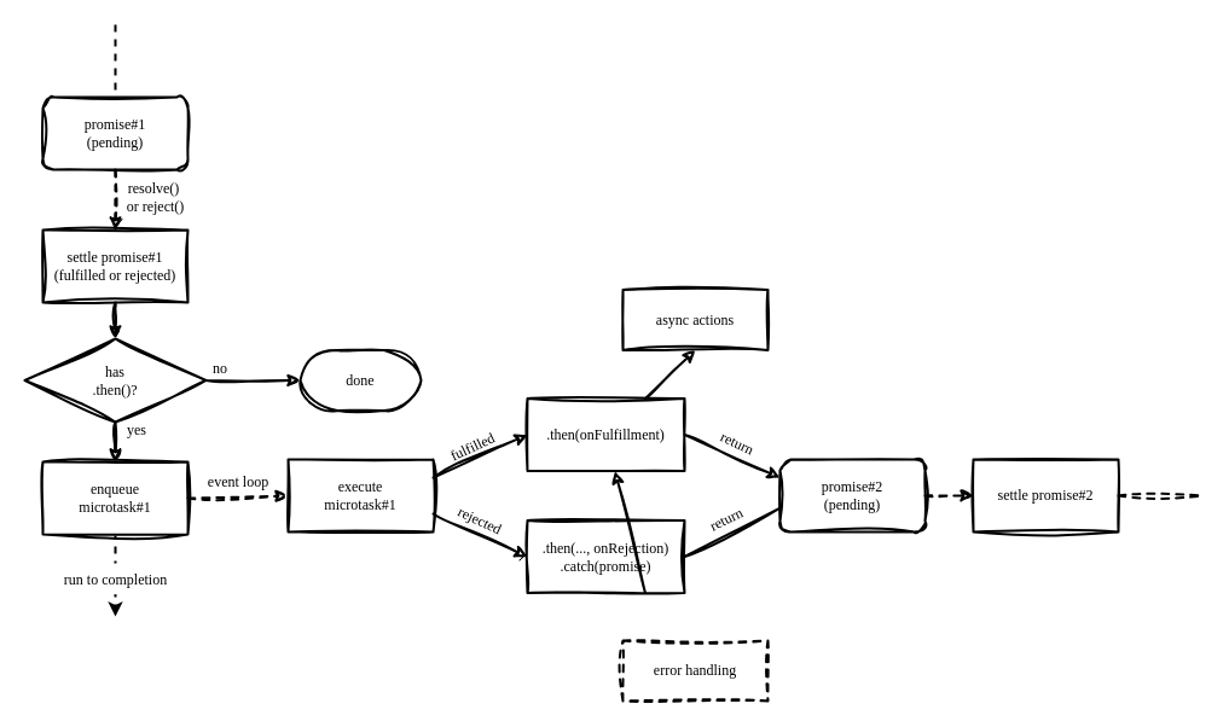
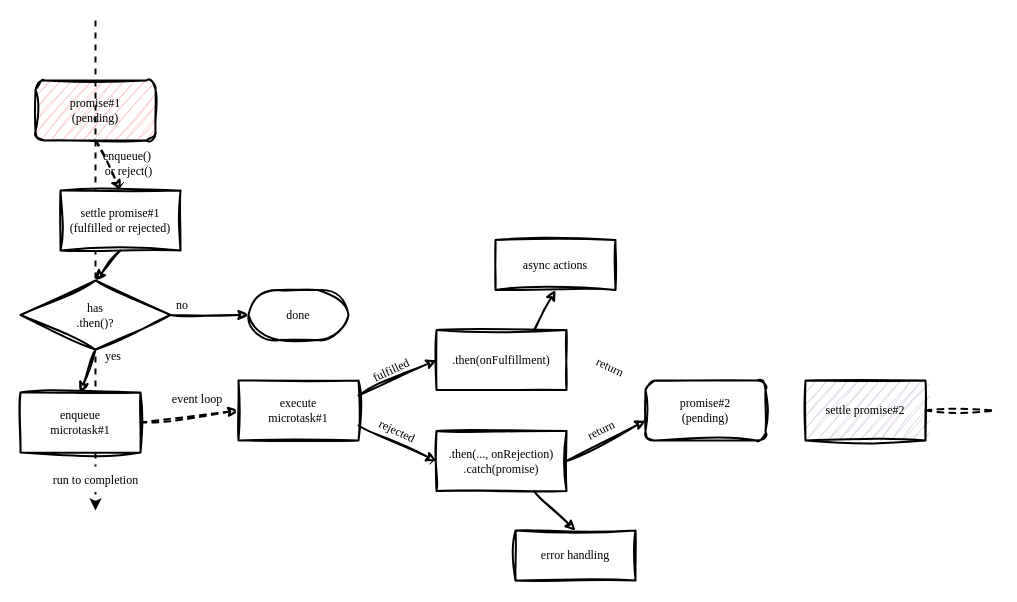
  <mxCell id="0" />
  <mxCell id="1" parent="0" />
  <mxCell id="2" value="" style="endArrow=classic;html=1;rounded=0;dashed=1;strokeWidth=2;fontFamily=Comic Sans MS;" parent="1" edge="1"><mxGeometry width="50" height="50" relative="1" as="geometry"><mxPoint x="95" y="20" as="sourcePoint" /><mxPoint x="95" y="510" as="targetPoint" /></mxGeometry></mxCell>
  <mxCell id="3" value="" style="endArrow=classic;html=1;rounded=0;entryX=0;entryY=0.5;entryDx=0;entryDy=0;dashed=1;strokeWidth=2;fontFamily=Comic Sans MS;exitX=1;exitY=0.5;exitDx=0;exitDy=0;sketch=1;curveFitting=1;jiggle=2;" parent="1" target="17" edge="1" source="9"><mxGeometry width="50" height="50" relative="1" as="geometry"><mxPoint x="15" y="410" as="sourcePoint" /><mxPoint x="215" y="360" as="targetPoint" /></mxGeometry></mxCell>
  <mxCell id="4" value=".then(onFulfillment)" style="rounded=0;whiteSpace=wrap;html=1;sketch=1;curveFitting=1;jiggle=2;strokeWidth=2;fontFamily=Comic Sans MS;" parent="1" vertex="1"><mxGeometry x="436" y="329.5" width="130" height="60" as="geometry" /></mxCell>
  <mxCell id="5" value=".then(..., onRejection)&lt;br&gt;.catch(promise)" style="rounded=0;whiteSpace=wrap;html=1;sketch=1;curveFitting=1;jiggle=2;strokeWidth=2;fontFamily=Comic Sans MS;" parent="1" vertex="1"><mxGeometry x="436" y="430.5" width="130" height="60" as="geometry" /></mxCell>
  <mxCell id="6" value="fulfilled" style="text;html=1;align=center;verticalAlign=middle;whiteSpace=wrap;rounded=0;rotation=-25;sketch=1;curveFitting=1;jiggle=2;strokeWidth=2;fontFamily=Comic Sans MS;" parent="1" vertex="1"><mxGeometry x="361" y="355" width="60" height="30" as="geometry" /></mxCell>
  <mxCell id="7" value="rejected" style="text;html=1;align=center;verticalAlign=middle;whiteSpace=wrap;rounded=0;rotation=25;sketch=1;curveFitting=1;jiggle=2;strokeWidth=2;fontFamily=Comic Sans MS;" parent="1" vertex="1"><mxGeometry x="367" y="416" width="60" height="30" as="geometry" /></mxCell>
- <mxCell id="8" value="promise#1&lt;br&gt;(pending)" style="rounded=1;whiteSpace=wrap;html=1;sketch=1;curveFitting=1;jiggle=2;strokeWidth=2;fontFamily=Comic Sans MS;" parent="1" vertex="1"><mxGeometry x="35" y="80" width="120" height="60" as="geometry" /></mxCell>
- <mxCell id="9" value="enqueue&lt;br&gt;microtask#1" style="rounded=0;whiteSpace=wrap;html=1;sketch=1;curveFitting=1;jiggle=2;strokeWidth=2;fontFamily=Comic Sans MS;" parent="1" vertex="1"><mxGeometry x="35" y="382" width="120" height="60" as="geometry" /></mxCell>
- <mxCell id="10" value="resolve()&lt;br&gt;&amp;nbsp;or reject()" style="text;html=1;align=center;verticalAlign=middle;whiteSpace=wrap;rounded=0;sketch=1;curveFitting=1;jiggle=2;strokeWidth=2;fontFamily=Comic Sans MS;" parent="1" vertex="1"><mxGeometry x="97" y="147.5" width="60" height="30" as="geometry" /></mxCell>
+ <mxCell id="8" value="promise#1&lt;br&gt;(pending)" style="rounded=1;whiteSpace=wrap;html=1;sketch=1;curveFitting=1;jiggle=2;strokeWidth=2;fontFamily=Comic Sans MS;fillColor=#f8cecc;" parent="1" vertex="1"><mxGeometry x="35" y="80" width="120" height="60" as="geometry" /></mxCell>
+ <mxCell id="9" value="enqueue&lt;br&gt;microtask#1" style="rounded=0;whiteSpace=wrap;html=1;sketch=1;curveFitting=1;jiggle=2;strokeWidth=2;fontFamily=Comic Sans MS;" parent="1" vertex="1"><mxGeometry x="20" y="392" width="120" height="60" as="geometry" /></mxCell>
+ <mxCell id="10" value="enqueue()&lt;br&gt;&amp;nbsp;or reject()" style="text;html=1;align=center;verticalAlign=middle;whiteSpace=wrap;rounded=0;sketch=1;curveFitting=1;jiggle=2;strokeWidth=2;fontFamily=Comic Sans MS;" parent="1" vertex="1"><mxGeometry x="97" y="147.5" width="60" height="30" as="geometry" /></mxCell>
  <mxCell id="11" value="event loop" style="text;html=1;align=center;verticalAlign=middle;whiteSpace=wrap;rounded=0;fillColor=none;sketch=1;curveFitting=1;jiggle=2;strokeWidth=2;fontFamily=Comic Sans MS;" parent="1" vertex="1"><mxGeometry x="167" y="389" width="60" height="20" as="geometry" /></mxCell>
  <mxCell id="12" value="has&lt;br&gt;.then()?" style="strokeWidth=2;html=1;shape=mxgraph.flowchart.decision;whiteSpace=wrap;sketch=1;curveFitting=1;jiggle=2;fontFamily=Comic Sans MS;" parent="1" vertex="1"><mxGeometry x="20" y="280" width="150" height="69" as="geometry" /></mxCell>
- <mxCell id="13" value="settle promise#1&lt;br&gt;(fulfilled or rejected)" style="rounded=0;whiteSpace=wrap;html=1;sketch=1;curveFitting=1;jiggle=2;strokeWidth=2;fontFamily=Comic Sans MS;" parent="1" vertex="1"><mxGeometry x="35" y="190" width="120" height="60" as="geometry" /></mxCell>
+ <mxCell id="13" value="settle promise#1&lt;br&gt;(fulfilled or rejected)" style="rounded=0;whiteSpace=wrap;html=1;sketch=1;curveFitting=1;jiggle=2;strokeWidth=2;fontFamily=Comic Sans MS;" parent="1" vertex="1"><mxGeometry x="60" y="190" width="120" height="60" as="geometry" /></mxCell>
  <mxCell id="14" value="" style="endArrow=classic;html=1;rounded=0;exitX=0.5;exitY=1;exitDx=0;exitDy=0;entryX=0.5;entryY=0;entryDx=0;entryDy=0;sketch=1;curveFitting=1;jiggle=2;strokeWidth=2;fontFamily=Comic Sans MS;dashed=1;" parent="1" source="8" target="13" edge="1"><mxGeometry width="50" height="50" relative="1" as="geometry"><mxPoint x="205" y="200" as="sourcePoint" /><mxPoint x="255" y="150" as="targetPoint" /></mxGeometry></mxCell>
  <mxCell id="15" value="" style="endArrow=none;html=1;rounded=0;entryX=0.5;entryY=1;entryDx=0;entryDy=0;exitX=0.5;exitY=0;exitDx=0;exitDy=0;exitPerimeter=0;endFill=1;startFill=1;startArrow=classic;sketch=1;curveFitting=1;jiggle=2;strokeWidth=2;fontFamily=Comic Sans MS;" parent="1" source="12" target="13" edge="1"><mxGeometry width="50" height="50" relative="1" as="geometry"><mxPoint x="215" y="290" as="sourcePoint" /><mxPoint x="265" y="240" as="targetPoint" /></mxGeometry></mxCell>
  <mxCell id="16" value="" style="endArrow=classic;html=1;rounded=0;exitX=0.5;exitY=1;exitDx=0;exitDy=0;exitPerimeter=0;entryX=0.5;entryY=0;entryDx=0;entryDy=0;sketch=1;curveFitting=1;jiggle=2;strokeWidth=2;fontFamily=Comic Sans MS;" parent="1" source="12" target="9" edge="1"><mxGeometry width="50" height="50" relative="1" as="geometry"><mxPoint x="155" y="370" as="sourcePoint" /><mxPoint x="205" y="320" as="targetPoint" /></mxGeometry></mxCell>
  <mxCell id="17" value="execute&lt;br&gt;microtask#1" style="rounded=0;whiteSpace=wrap;html=1;sketch=1;curveFitting=1;jiggle=2;strokeWidth=2;fontFamily=Comic Sans MS;" parent="1" vertex="1"><mxGeometry x="238" y="380" width="120" height="60" as="geometry" /></mxCell>
  <mxCell id="18" value="" style="endArrow=classic;html=1;rounded=0;exitX=1;exitY=0.25;exitDx=0;exitDy=0;entryX=0;entryY=0.5;entryDx=0;entryDy=0;sketch=1;curveFitting=1;jiggle=2;strokeWidth=2;fontFamily=Comic Sans MS;" parent="1" source="17" target="4" edge="1"><mxGeometry width="50" height="50" relative="1" as="geometry"><mxPoint x="358" y="310" as="sourcePoint" /><mxPoint x="408" y="260" as="targetPoint" /></mxGeometry></mxCell>
  <mxCell id="19" value="" style="endArrow=classic;html=1;rounded=0;entryX=0;entryY=0.5;entryDx=0;entryDy=0;exitX=1;exitY=0.75;exitDx=0;exitDy=0;sketch=1;curveFitting=1;jiggle=2;strokeWidth=2;fontFamily=Comic Sans MS;" parent="1" source="17" target="5" edge="1"><mxGeometry width="50" height="50" relative="1" as="geometry"><mxPoint x="338" y="580" as="sourcePoint" /><mxPoint x="388" y="530" as="targetPoint" /></mxGeometry></mxCell>
  <mxCell id="20" value="yes" style="text;html=1;align=center;verticalAlign=middle;whiteSpace=wrap;rounded=0;sketch=1;curveFitting=1;jiggle=2;strokeWidth=2;fontFamily=Comic Sans MS;" parent="1" vertex="1"><mxGeometry x="83" y="340.5" width="60" height="30" as="geometry" /></mxCell>
  <mxCell id="21" value="" style="endArrow=classic;html=1;rounded=0;exitX=1;exitY=0.5;exitDx=0;exitDy=0;exitPerimeter=0;entryX=0;entryY=0.5;entryDx=0;entryDy=0;entryPerimeter=0;sketch=1;curveFitting=1;jiggle=2;strokeWidth=2;fontFamily=Comic Sans MS;" parent="1" source="12" target="22" edge="1"><mxGeometry width="50" height="50" relative="1" as="geometry"><mxPoint x="235" y="300" as="sourcePoint" /><mxPoint x="215" y="310" as="targetPoint" /></mxGeometry></mxCell>
  <mxCell id="22" value="done" style="strokeWidth=2;html=1;shape=mxgraph.flowchart.terminator;whiteSpace=wrap;sketch=1;curveFitting=1;jiggle=2;fontFamily=Comic Sans MS;" parent="1" vertex="1"><mxGeometry x="248" y="289.5" width="100" height="50" as="geometry" /></mxCell>
- <mxCell id="23" value="async actions" style="rounded=0;whiteSpace=wrap;html=1;sketch=1;curveFitting=1;jiggle=2;strokeWidth=2;fontFamily=Comic Sans MS;" parent="1" vertex="1"><mxGeometry x="515" y="239.5" width="120" height="50" as="geometry" /></mxCell>
- <mxCell id="24" value="error handling" style="rounded=0;whiteSpace=wrap;html=1;sketch=1;curveFitting=1;jiggle=2;strokeWidth=2;fontFamily=Comic Sans MS;dashed=1;" parent="1" vertex="1"><mxGeometry x="515" y="530" width="120" height="50" as="geometry" /></mxCell>
+ <mxCell id="23" value="async actions" style="rounded=0;whiteSpace=wrap;html=1;sketch=1;curveFitting=1;jiggle=2;strokeWidth=2;fontFamily=Comic Sans MS;" parent="1" vertex="1"><mxGeometry x="495" y="239.5" width="120" height="50" as="geometry" /></mxCell>
+ <mxCell id="24" value="error handling" style="rounded=0;whiteSpace=wrap;html=1;sketch=1;curveFitting=1;jiggle=2;strokeWidth=2;fontFamily=Comic Sans MS;" parent="1" vertex="1"><mxGeometry x="515" y="530" width="120" height="50" as="geometry" /></mxCell>
  <mxCell id="25" value="" style="endArrow=classic;html=1;rounded=0;entryX=0.5;entryY=1;entryDx=0;entryDy=0;exitX=0.75;exitY=0;exitDx=0;exitDy=0;sketch=1;curveFitting=1;jiggle=2;strokeWidth=2;fontFamily=Comic Sans MS;" parent="1" source="4" target="23" edge="1"><mxGeometry width="50" height="50" relative="1" as="geometry"><mxPoint x="550" y="330" as="sourcePoint" /><mxPoint x="600" y="280" as="targetPoint" /></mxGeometry></mxCell>
- <mxCell id="26" value="" style="endArrow=classic;html=1;rounded=0;exitX=0.75;exitY=1;exitDx=0;exitDy=0;sketch=1;curveFitting=1;jiggle=2;strokeWidth=2;fontFamily=Comic Sans MS;" parent="1" source="5" target="4" edge="1"><mxGeometry width="50" height="50" relative="1" as="geometry"><mxPoint x="675" y="410" as="sourcePoint" /><mxPoint x="725" y="360" as="targetPoint" /></mxGeometry></mxCell>
+ <mxCell id="26" value="" style="endArrow=classic;html=1;rounded=0;exitX=0.75;exitY=1;exitDx=0;exitDy=0;entryX=0.5;entryY=0;entryDx=0;entryDy=0;sketch=1;curveFitting=1;jiggle=2;strokeWidth=2;fontFamily=Comic Sans MS;" parent="1" source="5" target="24" edge="1"><mxGeometry width="50" height="50" relative="1" as="geometry"><mxPoint x="675" y="410" as="sourcePoint" /><mxPoint x="725" y="360" as="targetPoint" /></mxGeometry></mxCell>
  <mxCell id="27" value="promise#2&lt;br&gt;(pending)" style="rounded=1;whiteSpace=wrap;html=1;sketch=1;curveFitting=1;jiggle=2;strokeWidth=2;fontFamily=Comic Sans MS;" parent="1" vertex="1"><mxGeometry x="645" y="380" width="120" height="60" as="geometry" /></mxCell>
- <mxCell id="28" value="" style="endArrow=classic;html=1;rounded=0;exitX=1;exitY=0.5;exitDx=0;exitDy=0;entryX=0;entryY=0.25;entryDx=0;entryDy=0;sketch=1;curveFitting=1;jiggle=2;strokeWidth=2;fontFamily=Comic Sans MS;" parent="1" source="4" target="27" edge="1"><mxGeometry width="50" height="50" relative="1" as="geometry"><mxPoint x="595" y="360" as="sourcePoint" /><mxPoint x="645" y="310" as="targetPoint" /></mxGeometry></mxCell>
- <mxCell id="29" value="" style="endArrow=none;html=1;rounded=0;exitX=1;exitY=0.5;exitDx=0;exitDy=0;entryX=0;entryY=0.667;entryDx=0;entryDy=0;entryPerimeter=0;sketch=1;curveFitting=1;jiggle=2;strokeWidth=2;fontFamily=Comic Sans MS;" parent="1" source="5" target="27" edge="1"><mxGeometry width="50" height="50" relative="1" as="geometry"><mxPoint x="675" y="540" as="sourcePoint" /><mxPoint x="725" y="490" as="targetPoint" /></mxGeometry></mxCell>
+ <mxCell id="29" value="" style="endArrow=classic;html=1;rounded=0;exitX=1;exitY=0.5;exitDx=0;exitDy=0;entryX=0;entryY=0.667;entryDx=0;entryDy=0;entryPerimeter=0;sketch=1;curveFitting=1;jiggle=2;strokeWidth=2;fontFamily=Comic Sans MS;" parent="1" source="5" target="27" edge="1"><mxGeometry width="50" height="50" relative="1" as="geometry"><mxPoint x="675" y="540" as="sourcePoint" /><mxPoint x="725" y="490" as="targetPoint" /></mxGeometry></mxCell>
  <mxCell id="30" value="return" style="text;html=1;align=center;verticalAlign=middle;whiteSpace=wrap;rounded=0;rotation=25;sketch=1;curveFitting=1;jiggle=2;strokeWidth=2;fontFamily=Comic Sans MS;" parent="1" vertex="1"><mxGeometry x="580" y="352" width="60" height="30" as="geometry" /></mxCell>
  <mxCell id="31" value="return" style="text;html=1;align=center;verticalAlign=middle;whiteSpace=wrap;rounded=0;rotation=-26;sketch=1;curveFitting=1;jiggle=2;strokeWidth=2;fontFamily=Comic Sans MS;" parent="1" vertex="1"><mxGeometry x="571" y="415" width="60" height="30" as="geometry" /></mxCell>
- <mxCell id="32" value="settle promise#2" style="rounded=0;whiteSpace=wrap;html=1;sketch=1;curveFitting=1;jiggle=2;strokeWidth=2;fontFamily=Comic Sans MS;" parent="1" vertex="1"><mxGeometry x="805" y="380" width="120" height="60" as="geometry" /></mxCell>
- <mxCell id="33" value="" style="endArrow=classic;html=1;rounded=0;exitX=1;exitY=0.5;exitDx=0;exitDy=0;entryX=0;entryY=0.5;entryDx=0;entryDy=0;sketch=1;curveFitting=1;jiggle=2;strokeWidth=2;fontFamily=Comic Sans MS;dashed=1;" parent="1" source="27" target="32" edge="1"><mxGeometry width="50" height="50" relative="1" as="geometry"><mxPoint x="795" y="360" as="sourcePoint" /><mxPoint x="845" y="310" as="targetPoint" /></mxGeometry></mxCell>
+ <mxCell id="32" value="settle promise#2" style="rounded=0;whiteSpace=wrap;html=1;sketch=1;curveFitting=1;jiggle=2;strokeWidth=2;fontFamily=Comic Sans MS;fillColor=#e1d5e7;" parent="1" vertex="1"><mxGeometry x="805" y="380" width="120" height="60" as="geometry" /></mxCell>
  <mxCell id="34" value="no" style="text;html=1;align=center;verticalAlign=middle;whiteSpace=wrap;rounded=0;sketch=1;curveFitting=1;jiggle=2;strokeWidth=2;fontFamily=Comic Sans MS;" parent="1" vertex="1"><mxGeometry x="152" y="290" width="60" height="30" as="geometry" /></mxCell>
  <mxCell id="35" value="run to completion" style="text;html=1;align=center;verticalAlign=middle;whiteSpace=wrap;rounded=0;fillColor=default;sketch=1;curveFitting=1;jiggle=2;strokeWidth=2;fontFamily=Comic Sans MS;" parent="1" vertex="1"><mxGeometry x="37.5" y="470" width="115" height="20" as="geometry" /></mxCell>
  <mxCell id="36" value="" style="endArrow=none;html=1;rounded=0;exitX=1;exitY=0.5;exitDx=0;exitDy=0;dashed=1;strokeWidth=2;sketch=1;curveFitting=1;jiggle=2;" edge="1" parent="1" source="32"><mxGeometry width="50" height="50" relative="1" as="geometry"><mxPoint x="955" y="420.5" as="sourcePoint" /><mxPoint x="995" y="410" as="targetPoint" /></mxGeometry></mxCell>
